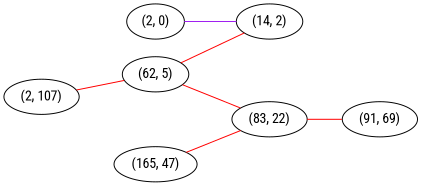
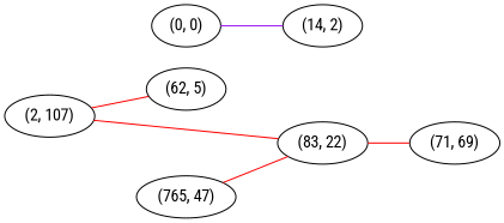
  graph {
    fontname="Roboto Condensed"
    rankdir=LR
    node [fontname="Roboto Condensed"]
    edge [color=red fontname="Roboto Condensed" weight=1]
-   "(0, 0)" [label="(2, 0)"]
+   "(0, 0)"
    "(14, 2)"
    n3 [label="(62, 5)"]
    "(2, 107)"
    "(83, 22)"
-   "(71, 69)" [label="(91, 69)"]
-   "(165, 47)"
+   "(71, 69)"
+   "(165, 47)" [label="(765, 47)"]
    "(0, 0)" -- "(14, 2)" [color=purple weight=4]
-   n3 -- "(14, 2)"
-   n3 -- "(83, 22)"
+   "(2, 107)" -- "(83, 22)"
    "(2, 107)" -- n3
    "(83, 22)" -- "(71, 69)"
    "(165, 47)" -- "(83, 22)"
  }
